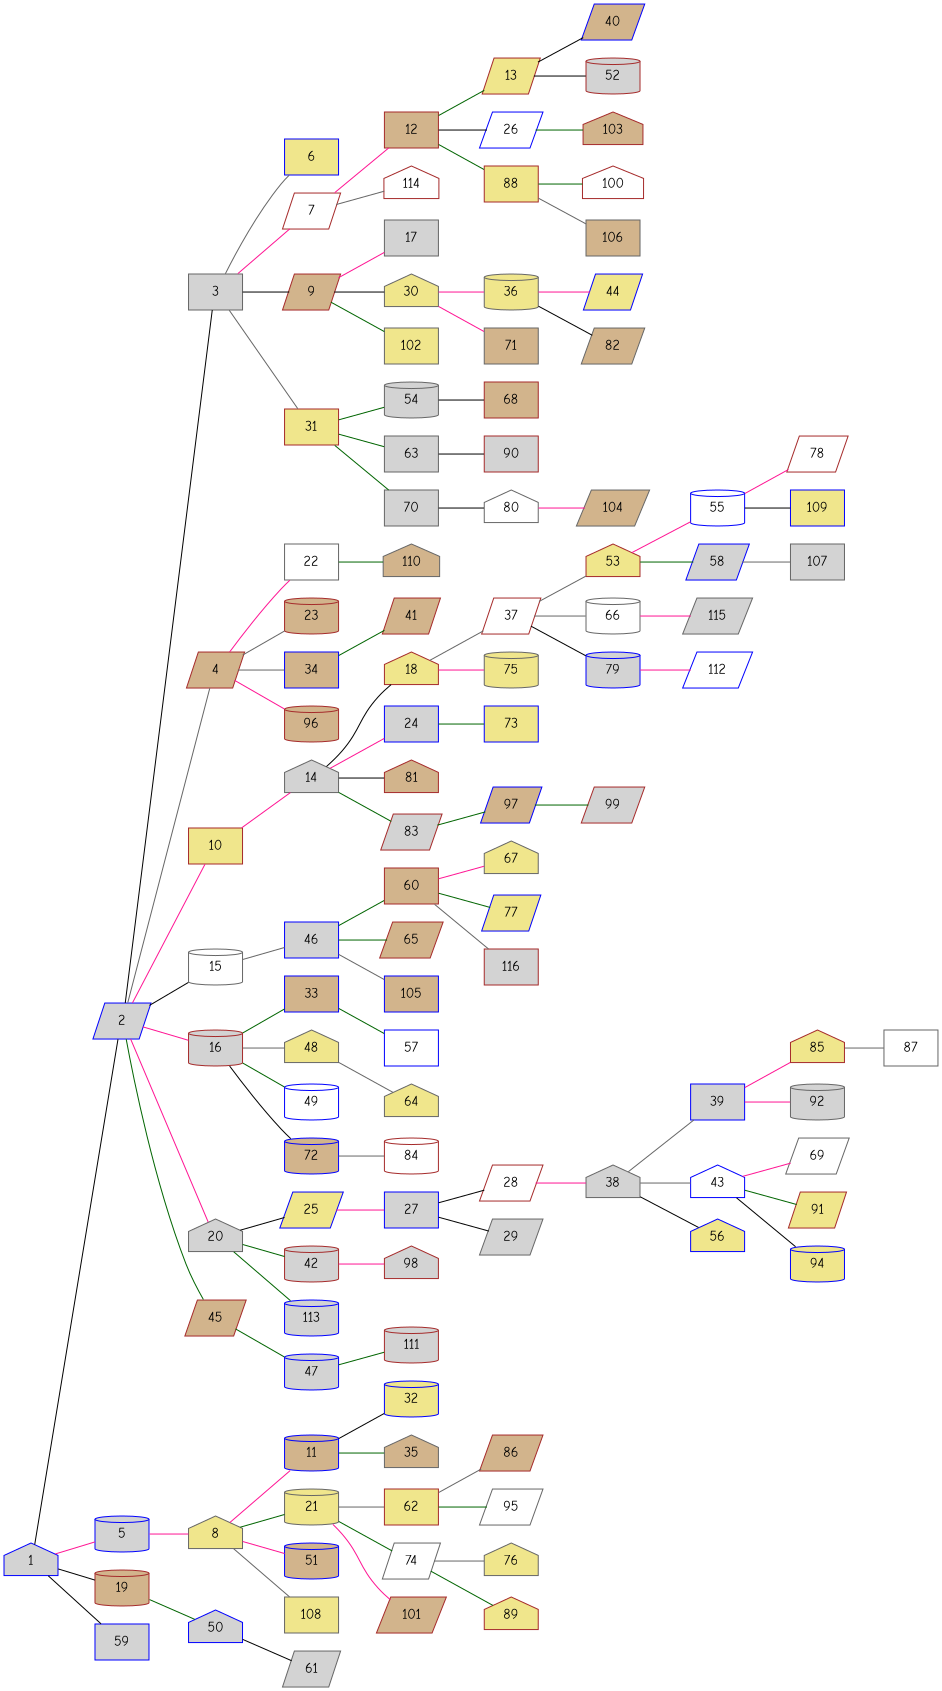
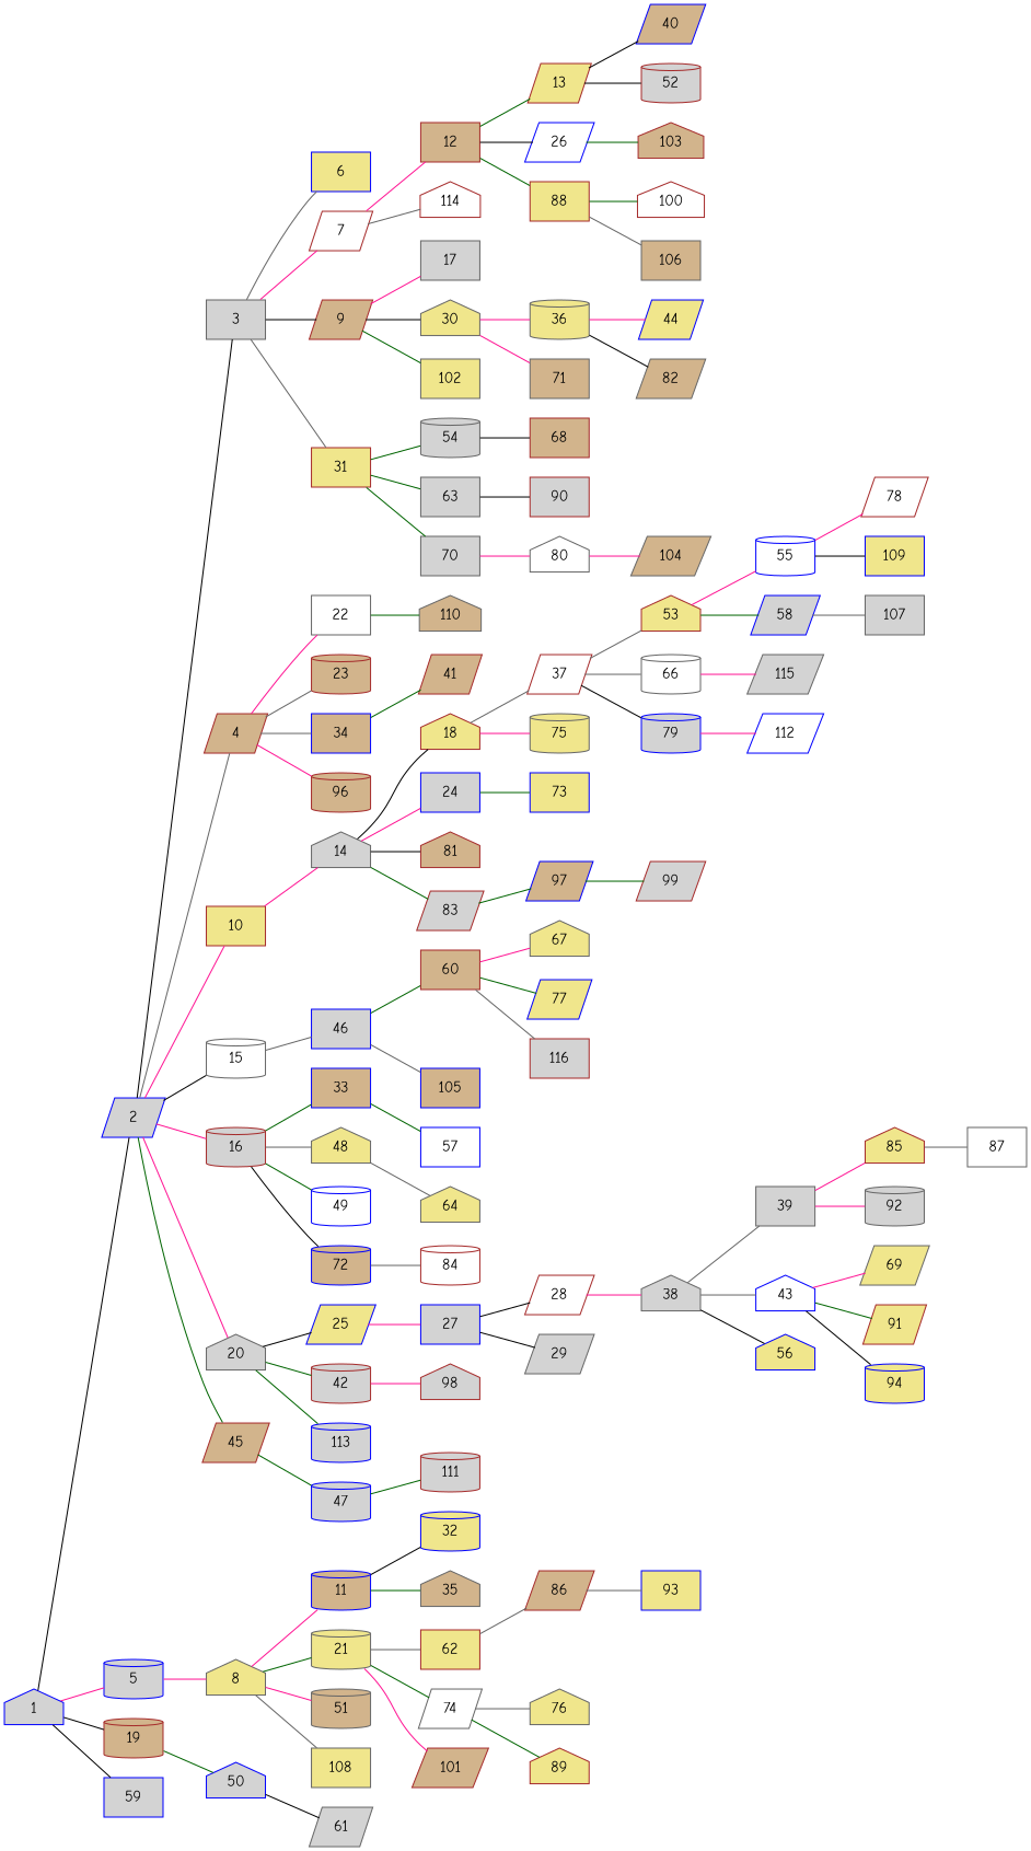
  graph {
    fontname="Comic Neue"
    rankdir=LR
    node [color=brown fillcolor=lightgrey fontname="Comic Neue" shape=box style=filled]
    edge [color=darkgreen fontname="Comic Neue"]
    1 [color=blue shape=house]
    2 [color=blue shape=parallelogram]
    5 [color=blue shape=cylinder]
    19 [fillcolor=tan shape=cylinder]
    59 [color=blue]
    3 [color=gray40]
    4 [fillcolor=tan shape=parallelogram]
    10 [fillcolor=khaki]
    15 [color=gray40 fillcolor=white shape=cylinder]
    16 [shape=cylinder]
    20 [color=gray40 shape=house]
    45 [fillcolor=tan shape=parallelogram]
    8 [color=gray40 fillcolor=khaki shape=house]
    50 [color=blue shape=house]
    6 [color=blue fillcolor=khaki]
    7 [fillcolor=white shape=parallelogram]
    9 [fillcolor=tan shape=parallelogram]
    31 [fillcolor=khaki]
    22 [color=gray40 fillcolor=white]
    23 [fillcolor=tan shape=cylinder]
    34 [color=blue fillcolor=tan]
    96 [fillcolor=tan shape=cylinder]
    14 [color=gray40 shape=house]
    46 [color=blue]
    33 [color=blue fillcolor=tan]
    48 [color=gray40 fillcolor=khaki shape=house]
    49 [color=blue fillcolor=white shape=cylinder]
    72 [color=blue fillcolor=tan shape=cylinder]
    25 [color=blue fillcolor=khaki shape=parallelogram]
    42 [shape=cylinder]
    113 [color=blue shape=cylinder]
    47 [color=blue shape=cylinder]
    12 [fillcolor=tan]
    114 [fillcolor=white shape=house]
    17 [color=gray40]
    30 [color=gray40 fillcolor=khaki shape=house]
    102 [color=gray40 fillcolor=khaki]
    54 [color=gray40 shape=cylinder]
    63 [color=gray40]
    70 [color=gray40]
    110 [color=gray40 fillcolor=tan shape=house]
    41 [fillcolor=tan shape=parallelogram]
    11 [color=blue fillcolor=tan shape=cylinder]
    21 [color=gray40 fillcolor=khaki shape=cylinder]
-   51 [color=blue fillcolor=tan shape=cylinder]
+   51 [color=gray40 fillcolor=tan shape=cylinder]
    108 [color=gray40 fillcolor=khaki]
    13 [fillcolor=khaki shape=parallelogram]
    26 [color=blue fillcolor=white shape=parallelogram]
    88 [fillcolor=khaki]
    32 [color=blue fillcolor=khaki shape=cylinder]
    35 [color=gray40 fillcolor=tan shape=house]
    62 [fillcolor=khaki]
    74 [color=gray40 fillcolor=white shape=parallelogram]
    101 [fillcolor=tan shape=parallelogram]
    36 [color=gray40 fillcolor=khaki shape=cylinder]
    71 [color=gray40 fillcolor=tan]
    18 [fillcolor=khaki shape=house]
    24 [color=blue]
    81 [fillcolor=tan shape=house]
    83 [shape=parallelogram]
    40 [color=blue fillcolor=tan shape=parallelogram]
    52 [shape=cylinder]
    103 [fillcolor=tan shape=house]
    100 [fillcolor=white shape=house]
    106 [color=gray40 fillcolor=tan]
    37 [fillcolor=white shape=parallelogram]
    75 [color=gray40 fillcolor=khaki shape=cylinder]
    73 [color=blue fillcolor=khaki]
    97 [color=blue fillcolor=tan shape=parallelogram]
    60 [fillcolor=tan]
-   65 [fillcolor=tan shape=parallelogram]
    105 [color=blue fillcolor=tan]
    57 [color=blue fillcolor=white]
    64 [color=gray40 fillcolor=khaki shape=house]
    84 [fillcolor=white shape=cylinder]
    53 [fillcolor=khaki shape=house]
    66 [color=gray40 fillcolor=white shape=cylinder]
    79 [color=blue shape=cylinder]
    61 [color=gray40 shape=parallelogram]
    27 [color=blue]
    98 [shape=house]
    86 [fillcolor=tan shape=parallelogram]
-   95 [color=gray40 fillcolor=white shape=parallelogram]
    76 [color=gray40 fillcolor=khaki shape=house]
    89 [fillcolor=khaki shape=house]
    28 [fillcolor=white shape=parallelogram]
    29 [color=gray40 shape=parallelogram]
    38 [color=gray40 shape=house]
-   39 [color=blue]
+   39 [color=gray40]
    43 [color=blue fillcolor=white shape=house]
    56 [color=blue fillcolor=khaki shape=house]
    44 [color=blue fillcolor=khaki shape=parallelogram]
    82 [color=gray40 fillcolor=tan shape=parallelogram]
    68 [fillcolor=tan]
    90
    80 [color=gray40 fillcolor=white shape=house]
    55 [color=blue fillcolor=white shape=cylinder]
    58 [color=blue shape=parallelogram]
    115 [color=gray40 shape=parallelogram]
    112 [color=blue fillcolor=white shape=parallelogram]
    85 [fillcolor=khaki shape=house]
    92 [color=gray40 shape=cylinder]
-   69 [color=gray40 fillcolor=white shape=parallelogram]
+   69 [color=gray40 fillcolor=khaki shape=parallelogram]
    91 [fillcolor=khaki shape=parallelogram]
    94 [color=blue fillcolor=khaki shape=cylinder]
    87 [color=gray40 fillcolor=white]
    111 [shape=cylinder]
    67 [color=gray40 fillcolor=khaki shape=house]
    77 [color=blue fillcolor=khaki shape=parallelogram]
    116
    78 [fillcolor=white shape=parallelogram]
    109 [color=blue fillcolor=khaki]
    107 [color=gray40]
+   93 [color=blue fillcolor=khaki]
    104 [color=gray40 fillcolor=tan shape=parallelogram]
    99 [shape=parallelogram]
    1 -- 2 [color=black]
    1 -- 5 [color=deeppink]
    1 -- 19 [color=black]
    1 -- 59 [color=black]
    2 -- 3 [color=black]
    2 -- 4 [color=gray40]
    2 -- 10 [color=deeppink]
    2 -- 15 [color=black]
    2 -- 16 [color=deeppink]
    2 -- 20 [color=deeppink]
    2 -- 45
    5 -- 8 [color=deeppink]
    19 -- 50
    3 -- 6 [color=gray40]
    3 -- 7 [color=deeppink]
    3 -- 9 [color=black]
    3 -- 31 [color=gray40]
    4 -- 22 [color=deeppink]
    4 -- 23 [color=gray40]
    4 -- 34 [color=gray40]
    4 -- 96 [color=deeppink]
    10 -- 14 [color=deeppink]
    15 -- 46 [color=gray40]
    16 -- 33
    16 -- 48 [color=gray40]
    16 -- 49
    16 -- 72 [color=black]
    20 -- 25 [color=black]
    20 -- 42
    20 -- 113
    45 -- 47
    8 -- 11 [color=deeppink]
    8 -- 21
    8 -- 51 [color=deeppink]
    8 -- 108 [color=gray40]
    50 -- 61 [color=black]
    7 -- 12 [color=deeppink]
    7 -- 114 [color=gray40]
    9 -- 17 [color=deeppink]
    9 -- 30 [color=black]
    9 -- 102
    31 -- 54
    31 -- 63
    31 -- 70
    22 -- 110
    34 -- 41
    14 -- 18 [color=black]
    14 -- 24 [color=deeppink]
    14 -- 81 [color=black]
    14 -- 83
    46 -- 60
-   46 -- 65
    46 -- 105 [color=gray40]
    33 -- 57
    48 -- 64 [color=gray40]
    72 -- 84 [color=gray40]
    25 -- 27 [color=deeppink]
    42 -- 98 [color=deeppink]
    47 -- 111
    12 -- 13
    12 -- 26 [color=black]
    12 -- 88
    30 -- 36 [color=deeppink]
    30 -- 71 [color=deeppink]
    54 -- 68 [color=black]
    63 -- 90 [color=black]
-   70 -- 80 [color=black]
+   70 -- 80 [color=deeppink]
    11 -- 32 [color=black]
    11 -- 35
    21 -- 62 [color=gray40]
    21 -- 74
    21 -- 101 [color=deeppink]
    13 -- 40 [color=black]
    13 -- 52 [color=black]
    26 -- 103
    88 -- 100
    88 -- 106 [color=gray40]
    62 -- 86 [color=gray40]
-   62 -- 95
    74 -- 76 [color=gray40]
    74 -- 89
    36 -- 44 [color=deeppink]
    36 -- 82 [color=black]
    18 -- 37 [color=gray40]
    18 -- 75 [color=deeppink]
    24 -- 73
    83 -- 97
    37 -- 53 [color=gray40]
    37 -- 66 [color=gray40]
    37 -- 79 [color=black]
    97 -- 99
    60 -- 67 [color=deeppink]
    60 -- 77
    60 -- 116 [color=gray40]
    53 -- 55 [color=deeppink]
    53 -- 58
    66 -- 115 [color=deeppink]
    79 -- 112 [color=deeppink]
    27 -- 28 [color=black]
    27 -- 29 [color=black]
+   86 -- 93 [color=gray40]
    28 -- 38 [color=deeppink]
    38 -- 39 [color=gray40]
    38 -- 43 [color=gray40]
    38 -- 56 [color=black]
    39 -- 85 [color=deeppink]
    39 -- 92 [color=deeppink]
    43 -- 69 [color=deeppink]
    43 -- 91
    43 -- 94 [color=black]
    80 -- 104 [color=deeppink]
    55 -- 78 [color=deeppink]
    55 -- 109 [color=black]
    58 -- 107 [color=gray40]
    85 -- 87 [color=gray40]
  }
